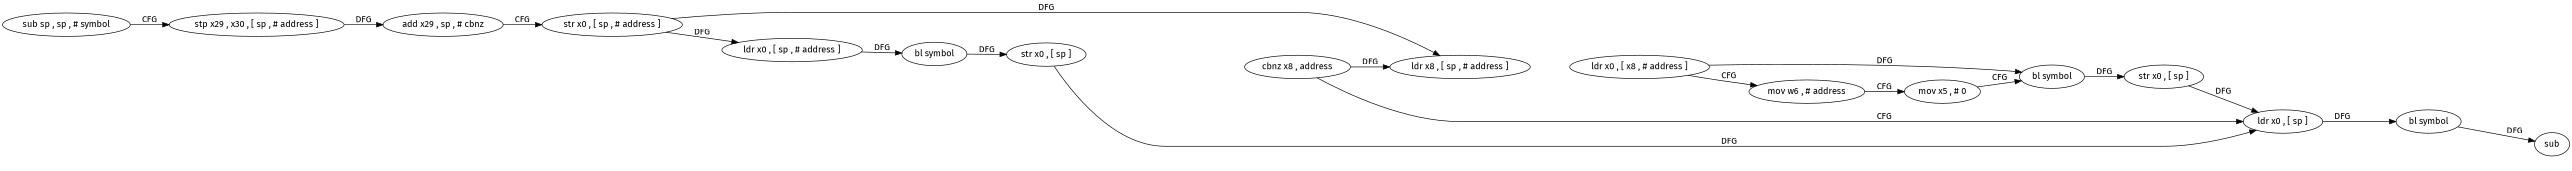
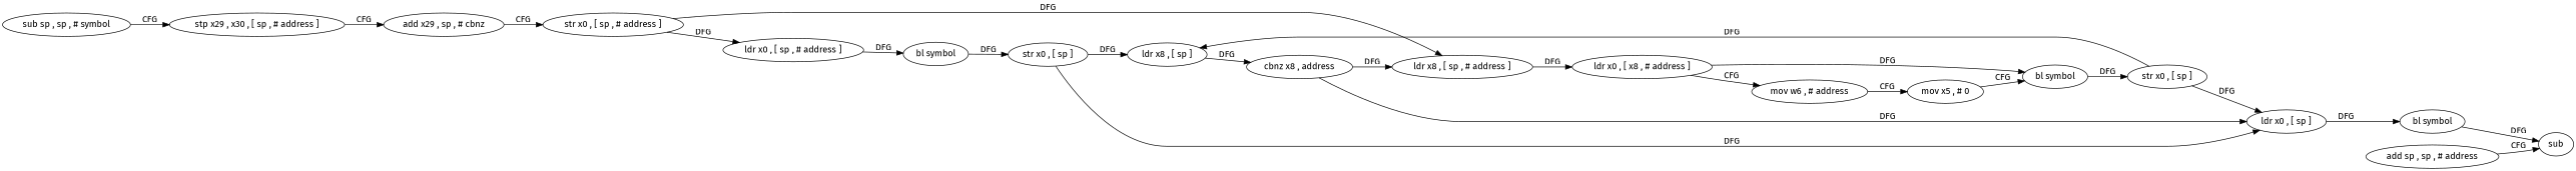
  digraph {
    fontname="Fira Sans"
    rankdir=LR
    node [fontname="Fira Sans"]
    edge [fontname="Fira Sans"]
    n1 [label="sub sp , sp , # symbol"]
    n2 [label="stp x29 , x30 , [ sp , # address ]"]
    n3 [label="add x29 , sp , # cbnz"]
    n4 [label="str x0 , [ sp , # address ]"]
    n5 [label="ldr x0 , [ sp , # address ]"]
    n6 [label="ldr x8 , [ sp , # address ]"]
    n7 [label="bl symbol"]
    n8 [label="ldr x0 , [ x8 , # address ]"]
    n9 [label="str x0 , [ sp ]"]
+   n10 [label="ldr x8 , [ sp ]"]
    n11 [label="ldr x0 , [ sp ]"]
    n12 [label="cbnz x8 , address"]
    n13 [label="bl symbol"]
    n14 [label=sub]
    n15 [label="mov w6 , # address"]
    n16 [label="bl symbol"]
+   n17 [label="add sp , sp , # address"]
    n18 [label="mov x5 , # 0"]
    n19 [label="str x0 , [ sp ]"]
    n1 -> n2 [label=CFG]
-   n2 -> n3 [label=DFG]
+   n2 -> n3 [label=CFG]
    n3 -> n4 [label=CFG]
    n4 -> n5 [label=DFG]
    n4 -> n6 [label=DFG]
    n5 -> n7 [label=DFG]
+   n6 -> n8 [label=DFG]
    n7 -> n9 [label=DFG]
    n8 -> n15 [label=CFG]
    n8 -> n16 [label=DFG]
+   n9 -> n10 [label=DFG]
    n9 -> n11 [label=DFG]
+   n10 -> n12 [label=DFG]
    n11 -> n13 [label=DFG]
    n12 -> n6 [label=DFG]
-   n12 -> n11 [label=CFG]
+   n12 -> n11 [label=DFG]
    n13 -> n14 [label=DFG]
    n15 -> n18 [label=CFG]
    n16 -> n19 [label=DFG]
+   n17 -> n14 [label=CFG]
    n18 -> n16 [label=CFG]
+   n19 -> n10 [label=DFG]
    n19 -> n11 [label=DFG]
  }
